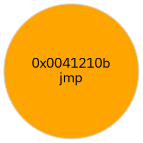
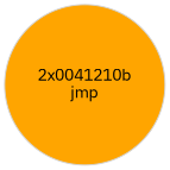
  strict digraph {
    fontname="IBM Plex Sans"
-   n1 [color=lightgrey fillcolor=orange label="0x0041210b\njmp" shape=circle style=filled fontname="IBM Plex Sans"]
+   n1 [color=lightgrey fillcolor=orange label="2x0041210b\njmp" shape=circle style=filled fontname="IBM Plex Sans"]
  }
